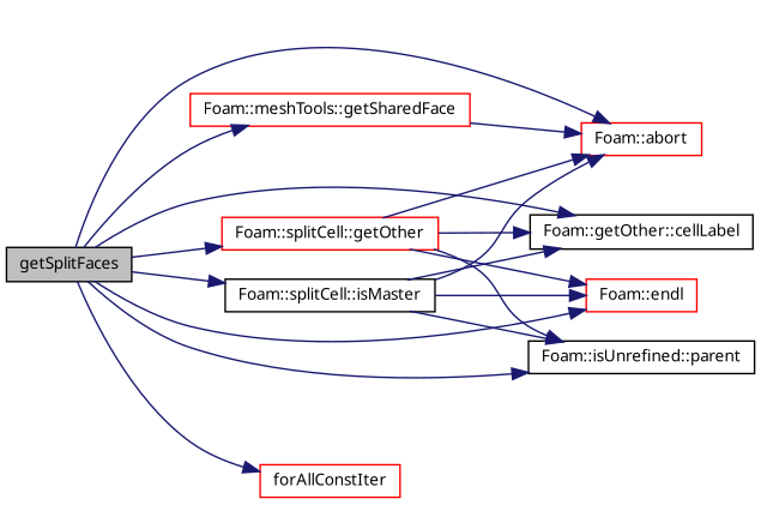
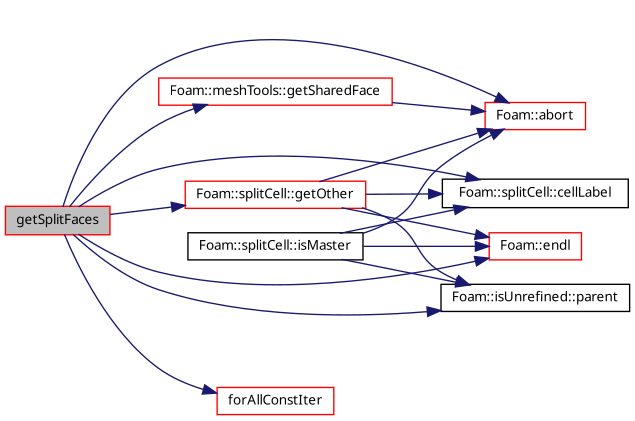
  digraph {
    fontname="Noto Sans"
    rankdir=LR
    node [color=red fontname="Noto Sans" fontsize=10 shape=record]
    edge [color=midnightblue fontname="Noto Sans" fontsize=10 labelfontname=Helvetica labelfontsize=10 style=solid]
-   n1 [color=black fillcolor=grey75 fontcolor=black height=0.2 label=getSplitFaces style=filled width=0.4]
+   n1 [fillcolor=grey75 fontcolor=black height=0.2 label=getSplitFaces style=filled width=0.4]
    n2 [height=0.2 label="Foam::abort" width=0.4]
-   n3 [color=black height=0.2 label="Foam::getOther::cellLabel" width=0.4]
+   n3 [color=black height=0.2 label="Foam::splitCell::cellLabel" width=0.4]
    n4 [height=0.2 label="Foam::endl" width=0.4]
    n5 [height=0.2 label=forAllConstIter width=0.4]
    n6 [height=0.2 label="Foam::splitCell::getOther" width=0.4]
    n7 [color=black height=0.2 label="Foam::isUnrefined::parent" width=0.4]
    n8 [height=0.2 label="Foam::meshTools::getSharedFace" width=0.4]
    n9 [color=black height=0.2 label="Foam::splitCell::isMaster" width=0.4]
    n1 -> n2
    n1 -> n3
    n1 -> n4
    n1 -> n5
    n1 -> n6
    n1 -> n7
    n1 -> n8
-   n1 -> n9
    n6 -> n2
    n6 -> n3
    n6 -> n4
    n6 -> n7
    n8 -> n2
    n9 -> n2
    n9 -> n3
    n9 -> n4
    n9 -> n7
  }
